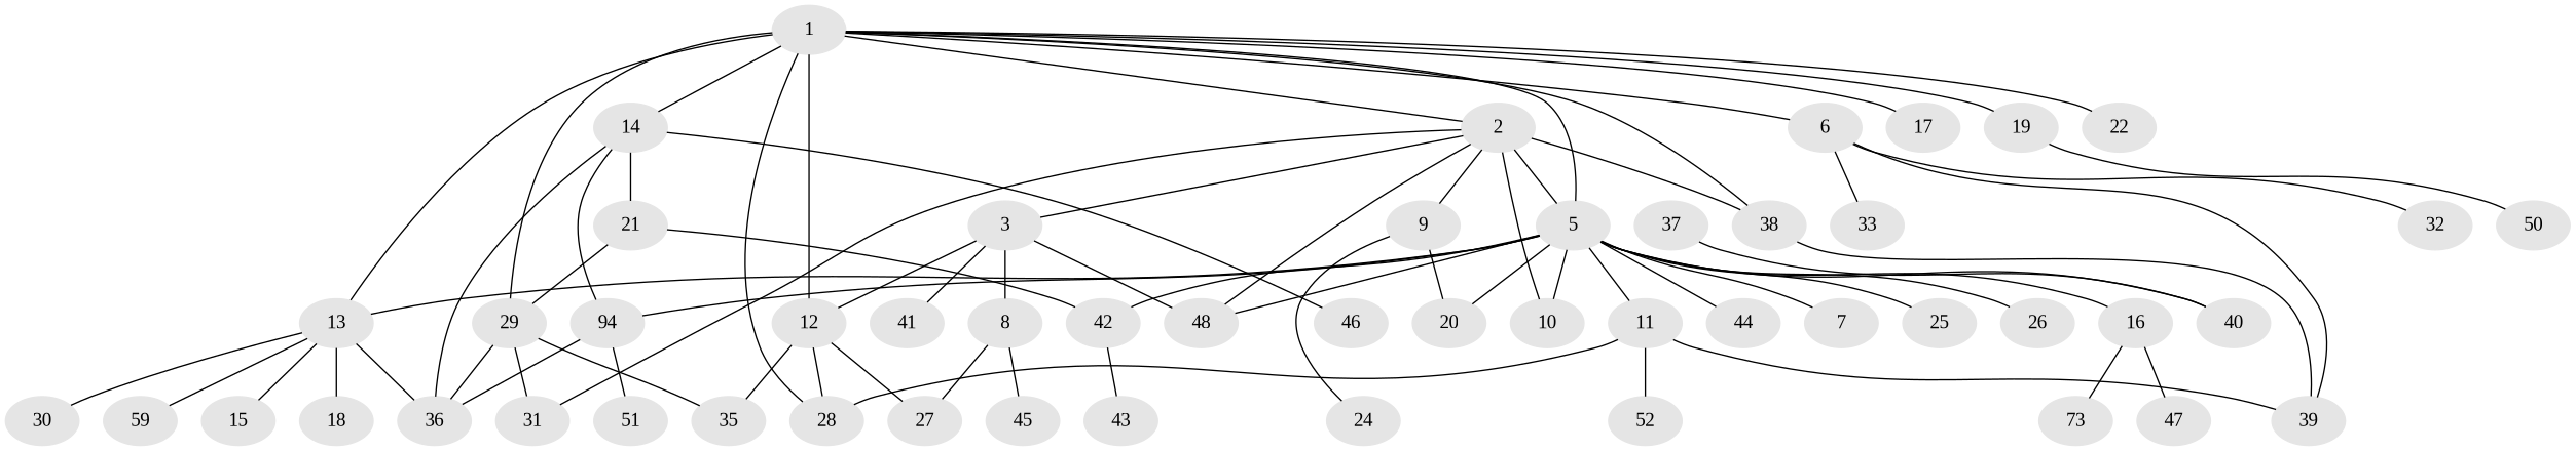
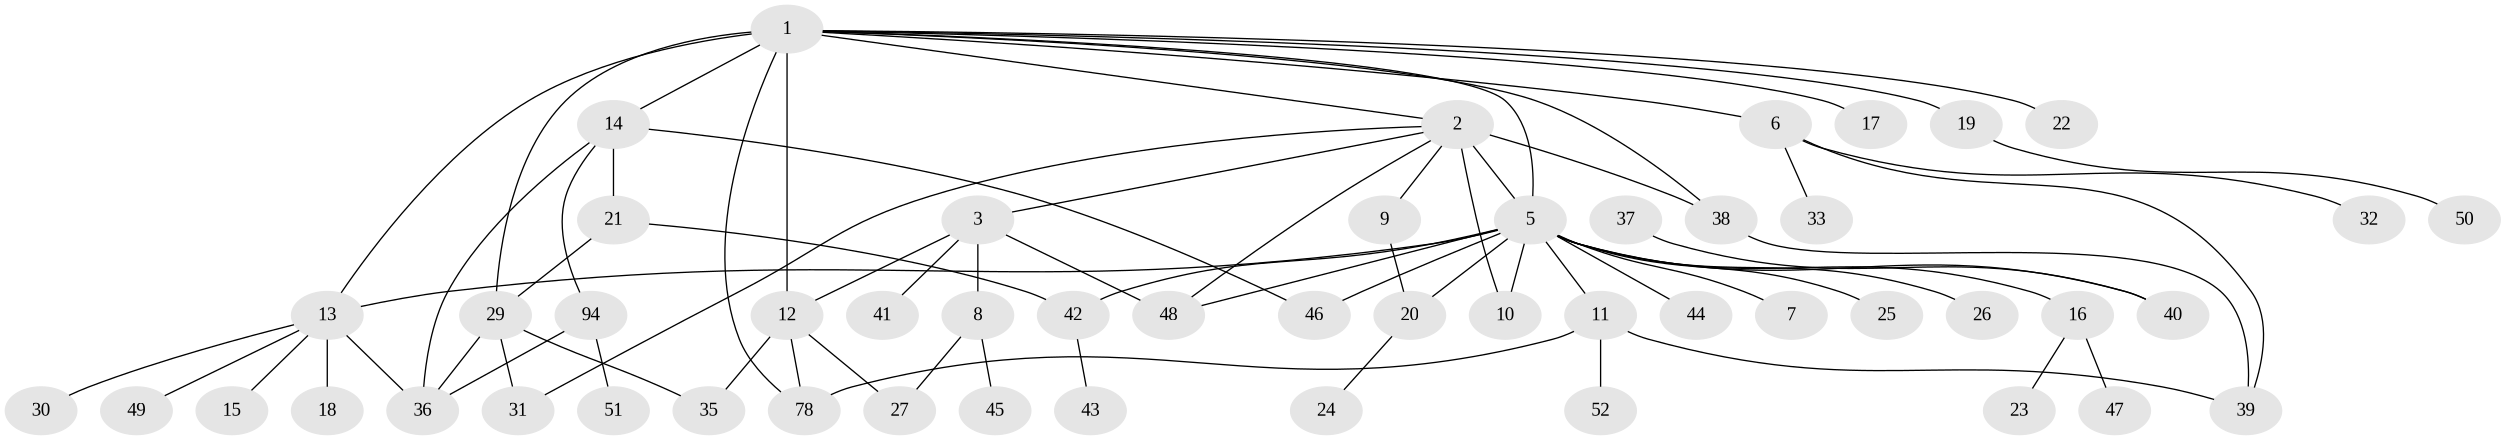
  graph {
    fontname="Liberation Serif"
    node [color=gray90 fontname="Liberation Serif" style=filled]
    edge [fontname="Liberation Serif" weight=1.0]
    1
    2
    5
    6
    12
    13
    14
    17
    19
    22
-   28
+   28 [label=78]
    29
    38
    3
    9
    10
    31
    48
    7
    11
    16
    20
    25
    26
    n25 [label=94]
    40
    42
    44
    32
    33
    39
    27
    35
    15
    18
    30
    36
-   49 [label=59]
+   49
    21
    46
    50
    8
    41
    24
    37
    45
    52
-   23 [label=73]
+   23
    47
    51
    43
    1 -- 2
    1 -- 5
    1 -- 6
    1 -- 12 [weight=16.0]
    1 -- 13
    1 -- 14
    1 -- 17
    1 -- 19
    1 -- 22
    1 -- 28
    1 -- 29
    1 -- 38
    2 -- 5
    2 -- 38
    2 -- 3
    2 -- 9
    2 -- 10 [weight=5.0]
    2 -- 31
    2 -- 48
    5 -- 13
    5 -- 10
    5 -- 48
    5 -- 7
    5 -- 11
    5 -- 16
    5 -- 20
    5 -- 25
    5 -- 26
-   5 -- n25
+   5 -- 46
    5 -- 40
    5 -- 42
    5 -- 44
    6 -- 32
    6 -- 33
    6 -- 39
    12 -- 28
    12 -- 27
    12 -- 35
    13 -- 15
    13 -- 18
    13 -- 30
    13 -- 36
    13 -- 49
    14 -- n25
    14 -- 36
    14 -- 21
    14 -- 46
    19 -- 50
    29 -- 31
    29 -- 35
    29 -- 36
    38 -- 39
    3 -- 12
    3 -- 48
    3 -- 8
    3 -- 41
    9 -- 20
-   9 -- 24
+   20 -- 24
    11 -- 28
    11 -- 39
    11 -- 52
    16 -- 23
    16 -- 47
    n25 -- 36
    n25 -- 51
    42 -- 43
    21 -- 29 [weight=2.0]
    21 -- 42
    8 -- 27
    8 -- 45
    37 -- 40
  }
